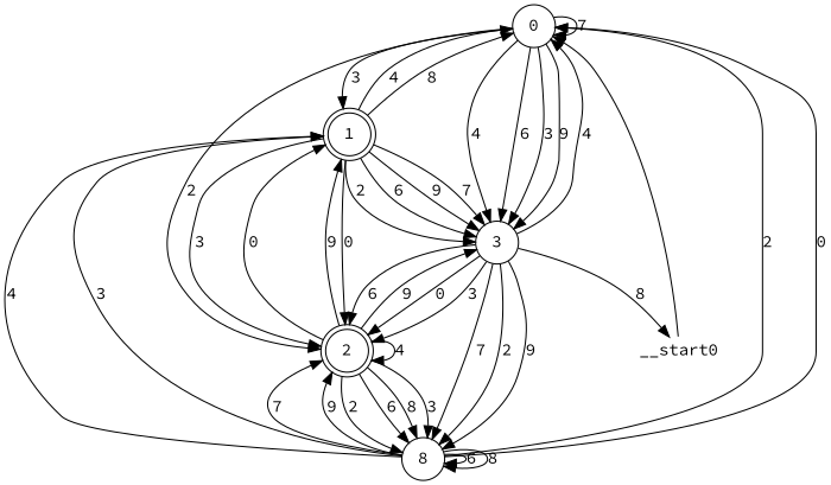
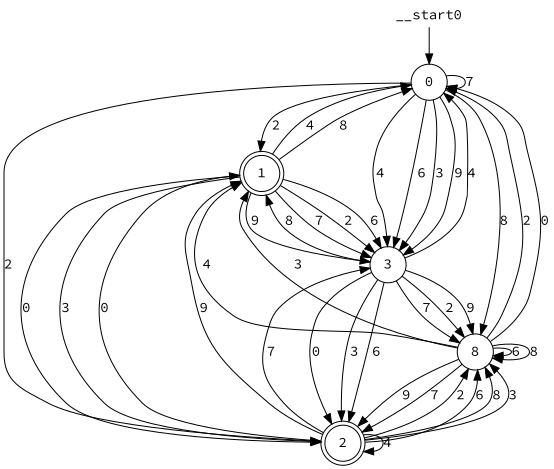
  digraph {
    fontname="Source Code Pro"
    node [fontname="Source Code Pro" shape=circle]
    edge [fontname="Source Code Pro"]
    n1 [label=0]
    n2 [label=1 shape=doublecircle]
    n3 [label=2 shape=doublecircle]
    n4 [label=3]
    n5 [label=8]
    __start0 [height=0 shape=none width=0]
    n1 -> n1 [label=7]
-   n1 -> n2 [label=3]
+   n1 -> n2 [label=2]
    n1 -> n3 [label=2]
    n1 -> n4 [label=4]
    n1 -> n4 [label=6]
    n1 -> n4 [label=3]
    n1 -> n4 [label=9]
+   n1 -> n5 [label=8]
    n2 -> n1 [label=4]
    n2 -> n1 [label=8]
    n2 -> n3 [label=0]
    n2 -> n3 [label=3]
    n2 -> n4 [label=7]
    n2 -> n4 [label=2]
    n2 -> n4 [label=6]
    n2 -> n4 [label=9]
    n3 -> n2 [label=0]
    n3 -> n2 [label=9]
    n3 -> n3 [label=4]
-   n3 -> n4 [label=9]
+   n3 -> n4 [label=7]
    n3 -> n5 [label=2]
    n3 -> n5 [label=6]
    n3 -> n5 [label=8]
    n3 -> n5 [label=3]
    n4 -> n1 [label=4]
-   n4 -> __start0 [label=8]
+   n4 -> n2 [label=8]
    n4 -> n3 [label=0]
    n4 -> n3 [label=6]
    n4 -> n3 [label=3]
    n4 -> n5 [label=7]
    n4 -> n5 [label=2]
    n4 -> n5 [label=9]
    n5 -> n1 [label=2]
    n5 -> n1 [label=0]
    n5 -> n2 [label=4]
    n5 -> n2 [label=3]
    n5 -> n3 [label=7]
    n5 -> n3 [label=9]
    n5 -> n5 [label=6]
    n5 -> n5 [label=8]
    __start0 -> n1
  }
